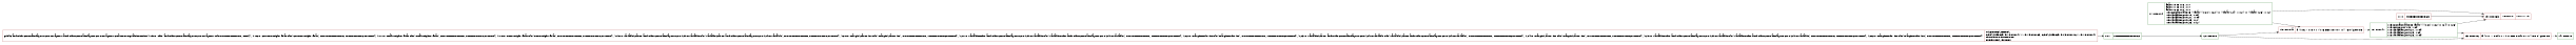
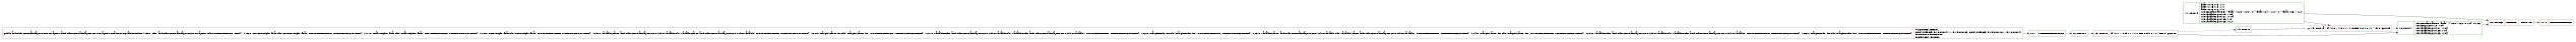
  digraph {
    rankdir=LR
    node [color=darkgreen shape=record]
    n1 [label="{10\:\ ?|MTH_ENTER_BLOCK\l}"]
    n2 [label="{12\:\ 0x0000}"]
    n3 [color=brown label="{13\:\ 0x0016|if ((r17 \> 0.0f ? 1 : (r17 == 0.0f ? 0 : \-1)) == 0) goto L8\l}"]
    n4 [label="{14\:\ 0x0018}"]
    n5 [label="{18\:\ 0x0047|r15.constantValue = (float) ((((\-r20) \- r22) + r24) + r26)\lr15.return.put(r19, 1.0f)\lr15.variables.put(r21, \-1.0f)\lr15.variables.put(r25, 1.0f)\lr15.variables.put(r23, \-1.0f)\l}"]
    n6 [color=brown label="{15\:\ 0x001a|if ((r16 \> r18 ? 1 : (r16 == r18 ? 0 : \-1)) != 0) goto L5\l}"]
    n7 [color=brown label="{19\:\ 0x0063|METHOD\l|return r15\l}"]
    n8 [label="{17\:\ 0x001d|float r10 = r16 \/ r17\lfloat r11 = r18 \/ r17\lfloat r12 = r10 \/ r11\lr15.constantValue = (((float) ((\-r20) \- r22)) + (((float) r24) * r12)) + (((float) r26) * r12)\lr15.variables.put(r19, 1.0f)\lr15.variables.put(r21, \-1.0f)\lr15.variables.put(r25, r12)\lr15.variables.put(r23, \-r12)\l}"]
    n9 [color=brown label="{11\:\ ?|MTH_EXIT_BLOCK\l}"]
    n10 [color=brown label="{public androidx.constraintlayout.core.ArrayRow androidx.constraintlayout.core.ArrayRow.createRowEqualDimension((r15v0 'this' androidx.constraintlayout.core.ArrayRow A[IMMUTABLE_TYPE, THIS]), (r16v0 'currentWeight' float A[D('currentWeight' float), IMMUTABLE_TYPE, METHOD_ARGUMENT]), (r17v0 'totalWeights' float A[D('totalWeights' float), IMMUTABLE_TYPE, METHOD_ARGUMENT]), (r18v0 'nextWeight' float A[D('nextWeight' float), IMMUTABLE_TYPE, METHOD_ARGUMENT]), (r19v0 'variableStartA' androidx.constraintlayout.core.SolverVariable A[D('variableStartA' androidx.constraintlayout.core.SolverVariable), IMMUTABLE_TYPE, METHOD_ARGUMENT]), (r20v0 'marginStartA' int A[D('marginStartA' int), IMMUTABLE_TYPE, METHOD_ARGUMENT]), (r21v0 'variableEndA' androidx.constraintlayout.core.SolverVariable A[D('variableEndA' androidx.constraintlayout.core.SolverVariable), IMMUTABLE_TYPE, METHOD_ARGUMENT]), (r22v0 'marginEndA' int A[D('marginEndA' int), IMMUTABLE_TYPE, METHOD_ARGUMENT]), (r23v0 'variableStartB' androidx.constraintlayout.core.SolverVariable A[D('variableStartB' androidx.constraintlayout.core.SolverVariable), IMMUTABLE_TYPE, METHOD_ARGUMENT]), (r24v0 'marginStartB' int A[D('marginStartB' int), IMMUTABLE_TYPE, METHOD_ARGUMENT]), (r25v0 'variableEndB' androidx.constraintlayout.core.SolverVariable A[D('variableEndB' androidx.constraintlayout.core.SolverVariable), IMMUTABLE_TYPE, METHOD_ARGUMENT]), (r26v0 'marginEndB' int A[D('marginEndB' int), IMMUTABLE_TYPE, METHOD_ARGUMENT]))  | USE_LINES_HINTS\lCROSS_EDGE: B:18:0x0047 \-\> B:19:0x0063, CROSS_EDGE: B:13:0x0016 \-\> B:18:0x0047\lINLINE_NOT_NEEDED\lTYPE_VARS: EMPTY\l}"]
    n1 -> n2
    n2 -> n3
    n3 -> n4 [style=dashed]
-   n5 -> n3
-   n2 -> n6
+   n3 -> n5
+   n4 -> n6
    n5 -> n7
    n6 -> n5 [style=dashed]
-   n9 -> n7
+   n7 -> n9
    n8 -> n6
    n8 -> n7
    n10 -> n1
  }
